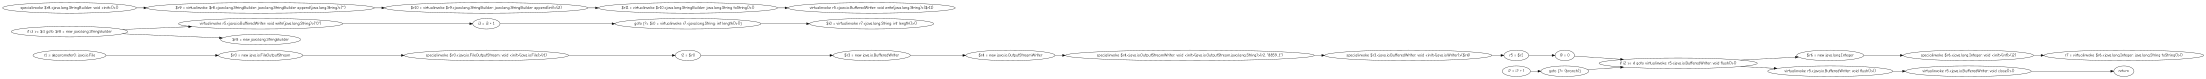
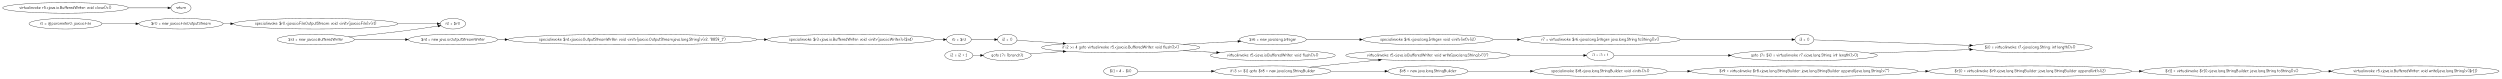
  digraph {
    fontname="Comic Neue"
    rankdir=LR
    node [fontname="Comic Neue"]
    edge [fontname="Comic Neue"]
    "r1 := @parameter0: java.io.File"
    "$r0 = new java.io.FileOutputStream"
    "specialinvoke $r0.<java.io.FileOutputStream: void <init>(java.io.File)>(r1)"
    "r2 = $r0"
    "$r3 = new java.io.BufferedWriter"
    "$r4 = new java.io.OutputStreamWriter"
    "specialinvoke $r4.<java.io.OutputStreamWriter: void <init>(java.io.OutputStream,java.lang.String)>(r2, \"8859_1\")"
    "specialinvoke $r3.<java.io.BufferedWriter: void <init>(java.io.Writer)>($r4)"
    "r5 = $r3"
-   "i2 = 0" [label="i9 = 0"]
+   "i2 = 0"
    "if i2 >= 4 goto virtualinvoke r5.<java.io.BufferedWriter: void flush()>()"
    "$r6 = new java.lang.Integer"
    "virtualinvoke r5.<java.io.BufferedWriter: void flush()>()"
    "specialinvoke $r6.<java.lang.Integer: void <init>(int)>(i2)"
    "virtualinvoke r5.<java.io.BufferedWriter: void close()>()"
    "r7 = virtualinvoke $r6.<java.lang.Integer: java.lang.String toString()>()"
+   "i3 = 0"
    "$i0 = virtualinvoke r7.<java.lang.String: int length()>()"
+   "$i1 = 4 - $i0"
    "if i3 >= $i1 goto $r8 = new java.lang.StringBuilder"
    "virtualinvoke r5.<java.io.BufferedWriter: void write(java.lang.String)>(\"0\")"
    "$r8 = new java.lang.StringBuilder"
    "i3 = i3 + 1"
    "specialinvoke $r8.<java.lang.StringBuilder: void <init>()>()"
    "goto [?= $i0 = virtualinvoke r7.<java.lang.String: int length()>()]"
    "$r9 = virtualinvoke $r8.<java.lang.StringBuilder: java.lang.StringBuilder append(java.lang.String)>(\"\")"
    "$r10 = virtualinvoke $r9.<java.lang.StringBuilder: java.lang.StringBuilder append(int)>(i2)"
    "$r11 = virtualinvoke $r10.<java.lang.StringBuilder: java.lang.String toString()>()"
    "virtualinvoke r5.<java.io.BufferedWriter: void write(java.lang.String)>($r11)"
    "i2 = i2 + 1"
    "goto [?= (branch)]"
    return
    "r1 := @parameter0: java.io.File" -> "$r0 = new java.io.FileOutputStream"
    "$r0 = new java.io.FileOutputStream" -> "specialinvoke $r0.<java.io.FileOutputStream: void <init>(java.io.File)>(r1)"
    "specialinvoke $r0.<java.io.FileOutputStream: void <init>(java.io.File)>(r1)" -> "r2 = $r0"
-   "r2 = $r0" -> "$r3 = new java.io.BufferedWriter"
+   "$r3 = new java.io.BufferedWriter" -> "r2 = $r0"
    "$r3 = new java.io.BufferedWriter" -> "$r4 = new java.io.OutputStreamWriter"
    "$r4 = new java.io.OutputStreamWriter" -> "specialinvoke $r4.<java.io.OutputStreamWriter: void <init>(java.io.OutputStream,java.lang.String)>(r2, \"8859_1\")"
    "specialinvoke $r4.<java.io.OutputStreamWriter: void <init>(java.io.OutputStream,java.lang.String)>(r2, \"8859_1\")" -> "specialinvoke $r3.<java.io.BufferedWriter: void <init>(java.io.Writer)>($r4)"
    "specialinvoke $r3.<java.io.BufferedWriter: void <init>(java.io.Writer)>($r4)" -> "r5 = $r3"
    "r5 = $r3" -> "i2 = 0"
    "i2 = 0" -> "if i2 >= 4 goto virtualinvoke r5.<java.io.BufferedWriter: void flush()>()"
    "if i2 >= 4 goto virtualinvoke r5.<java.io.BufferedWriter: void flush()>()" -> "$r6 = new java.lang.Integer"
    "if i2 >= 4 goto virtualinvoke r5.<java.io.BufferedWriter: void flush()>()" -> "virtualinvoke r5.<java.io.BufferedWriter: void flush()>()"
    "$r6 = new java.lang.Integer" -> "specialinvoke $r6.<java.lang.Integer: void <init>(int)>(i2)"
-   "virtualinvoke r5.<java.io.BufferedWriter: void flush()>()" -> "virtualinvoke r5.<java.io.BufferedWriter: void close()>()"
    "specialinvoke $r6.<java.lang.Integer: void <init>(int)>(i2)" -> "r7 = virtualinvoke $r6.<java.lang.Integer: java.lang.String toString()>()"
    "virtualinvoke r5.<java.io.BufferedWriter: void close()>()" -> return
+   "r7 = virtualinvoke $r6.<java.lang.Integer: java.lang.String toString()>()" -> "i3 = 0"
+   "i3 = 0" -> "$i0 = virtualinvoke r7.<java.lang.String: int length()>()"
+   "$i1 = 4 - $i0" -> "if i3 >= $i1 goto $r8 = new java.lang.StringBuilder"
    "if i3 >= $i1 goto $r8 = new java.lang.StringBuilder" -> "virtualinvoke r5.<java.io.BufferedWriter: void write(java.lang.String)>(\"0\")"
    "if i3 >= $i1 goto $r8 = new java.lang.StringBuilder" -> "$r8 = new java.lang.StringBuilder"
    "virtualinvoke r5.<java.io.BufferedWriter: void write(java.lang.String)>(\"0\")" -> "i3 = i3 + 1"
+   "$r8 = new java.lang.StringBuilder" -> "specialinvoke $r8.<java.lang.StringBuilder: void <init>()>()"
    "i3 = i3 + 1" -> "goto [?= $i0 = virtualinvoke r7.<java.lang.String: int length()>()]"
    "specialinvoke $r8.<java.lang.StringBuilder: void <init>()>()" -> "$r9 = virtualinvoke $r8.<java.lang.StringBuilder: java.lang.StringBuilder append(java.lang.String)>(\"\")"
    "goto [?= $i0 = virtualinvoke r7.<java.lang.String: int length()>()]" -> "$i0 = virtualinvoke r7.<java.lang.String: int length()>()"
    "$r9 = virtualinvoke $r8.<java.lang.StringBuilder: java.lang.StringBuilder append(java.lang.String)>(\"\")" -> "$r10 = virtualinvoke $r9.<java.lang.StringBuilder: java.lang.StringBuilder append(int)>(i2)"
    "$r10 = virtualinvoke $r9.<java.lang.StringBuilder: java.lang.StringBuilder append(int)>(i2)" -> "$r11 = virtualinvoke $r10.<java.lang.StringBuilder: java.lang.String toString()>()"
    "$r11 = virtualinvoke $r10.<java.lang.StringBuilder: java.lang.String toString()>()" -> "virtualinvoke r5.<java.io.BufferedWriter: void write(java.lang.String)>($r11)"
    "i2 = i2 + 1" -> "goto [?= (branch)]"
    "goto [?= (branch)]" -> "if i2 >= 4 goto virtualinvoke r5.<java.io.BufferedWriter: void flush()>()"
  }
